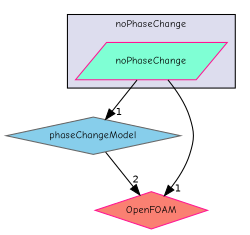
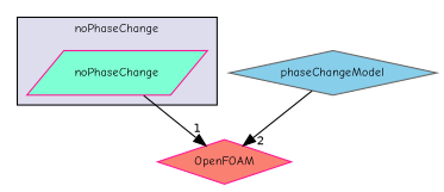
  digraph {
    compound=true
    fontname="Comic Neue"
    node [color=deeppink fontname="Comic Neue" fontsize=10 shape=diamond style=filled]
    edge [fontname="Comic Neue" headlabel=1 labeldistance=1.5 labelfontname=Helvetica labelfontsize=10]
    n1 [fillcolor=aquamarine label=noPhaseChange pencolor=black shape=parallelogram]
    n2 [color=gray40 fillcolor=skyblue label=phaseChangeModel]
    n3 [fillcolor=salmon label=OpenFOAM]
    subgraph cluster_1 {
      bgcolor="#ddddee"
      fontsize=10
      label=noPhaseChange
      pencolor=black
      n1
    }
-   n1 -> n2
    n1 -> n3
    n2 -> n3 [headlabel=2]
  }
